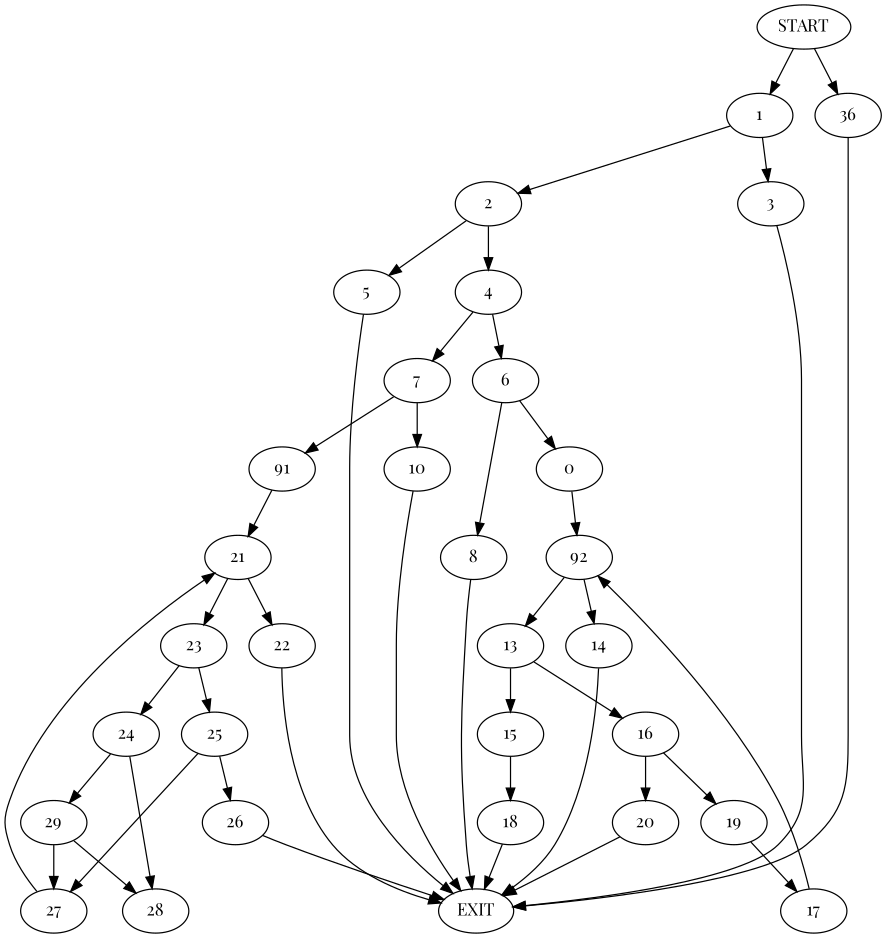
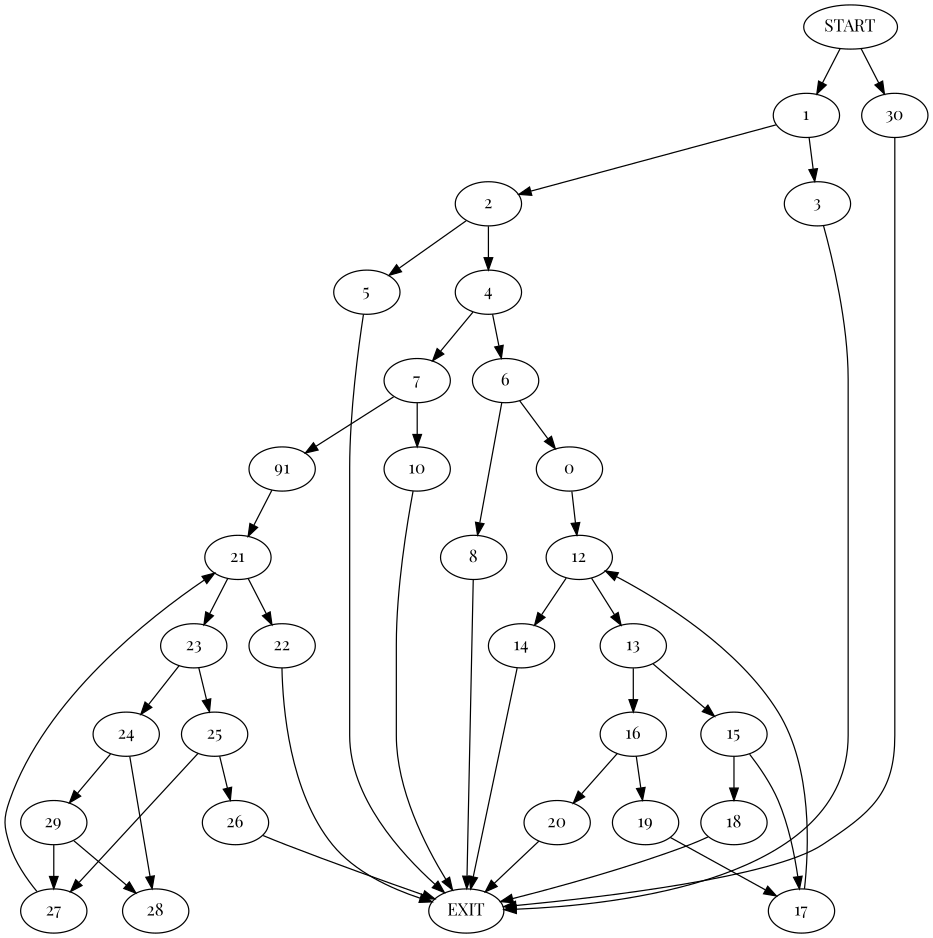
  digraph {
    fontname="Playfair Display"
    node [fontname="Playfair Display"]
    edge [fontname="Playfair Display"]
    n1 [label=START]
    1
-   30 [label=36]
+   30
    2
    3
    n6 [label=EXIT]
    4
    5
    6
    7
    8
    n12 [label=0]
    10
    n14 [label=91]
-   12 [label=92]
+   12
    21
    13
    14
    22
    23
    15
    16
    17
    18
    19
    20
    24
    25
    28
    29
    26
    27
    n1 -> 1
    n1 -> 30
    1 -> 2
    1 -> 3
    30 -> n6
    2 -> 4
    2 -> 5
    3 -> n6
    4 -> 6
    4 -> 7
    5 -> n6
    6 -> 8
    6 -> n12
    7 -> 10
    7 -> n14
    8 -> n6
    n12 -> 12
    10 -> n6
    n14 -> 21
    12 -> 13
    12 -> 14
    21 -> 22
    21 -> 23
    13 -> 15
    13 -> 16
    14 -> n6
    22 -> n6
    23 -> 24
    23 -> 25
+   15 -> 17
    15 -> 18
    16 -> 19
    16 -> 20
    17 -> 12
    18 -> n6
    19 -> 17
    20 -> n6
    24 -> 28
    24 -> 29
    25 -> 26
    25 -> 27
    29 -> 28
    29 -> 27
    26 -> n6
    27 -> 21
  }
